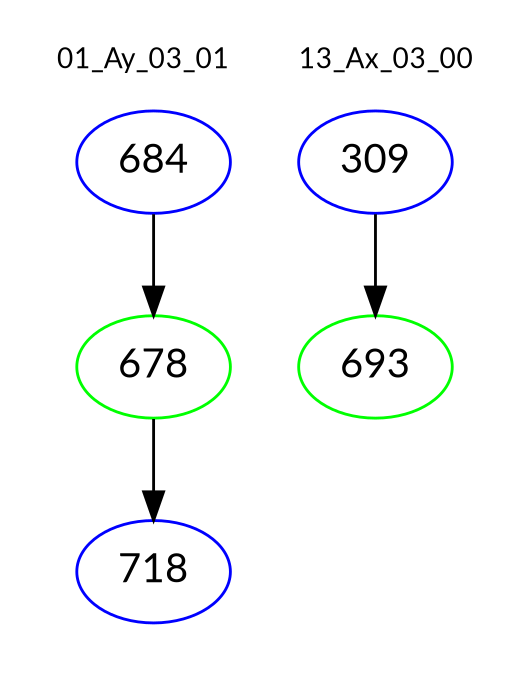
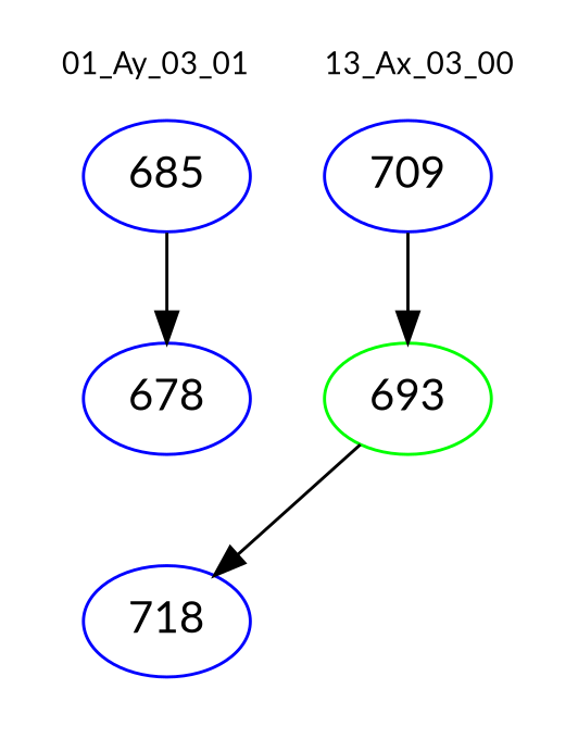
  digraph {
    fontname=Lato
    node [color=blue fontname=Lato]
    edge [color=black fontname=Lato]
-   n1 [label=684]
-   n2 [color=green label=678]
+   n1 [label=685]
+   n2 [label=678]
    n3 [label=718]
-   n4 [label=309]
+   n4 [label=709]
    n5 [color=green label=693]
    subgraph cluster_1 {
      color=white
      fontsize=10
      label="01_Ay_03_01"
      n1
      n2
      n3
    }
    subgraph cluster_2 {
      color=white
      fontsize=10
      label="13_Ax_03_00"
      n4
      n5
    }
    n1 -> n2
-   n2 -> n3
+   n5 -> n3
    n4 -> n5
  }
